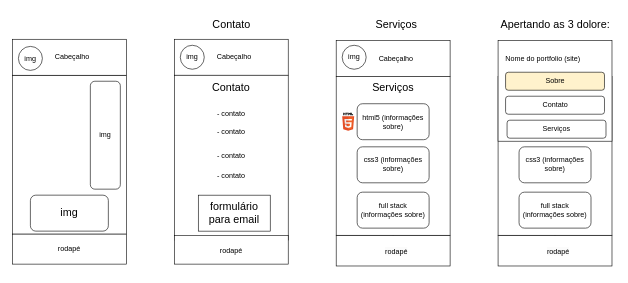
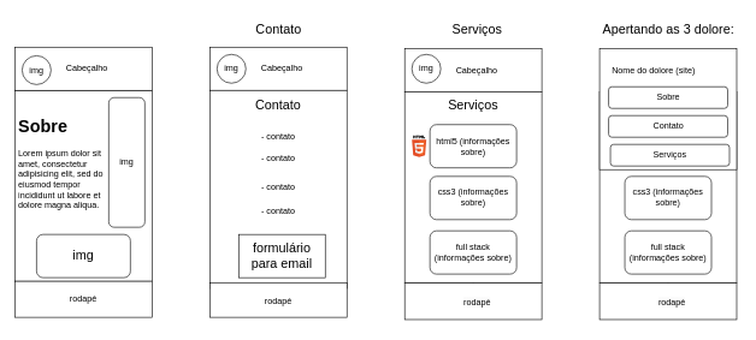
  <mxCell id="0" />
  <mxCell id="1" parent="0" />
  <mxCell id="2" value="" style="rounded=0;whiteSpace=wrap;html=1;fontSize=18;" parent="1" vertex="1"><mxGeometry x="20" y="125" width="190" height="265" as="geometry" /></mxCell>
  <mxCell id="3" value="" style="rounded=0;whiteSpace=wrap;html=1;" parent="1" vertex="1"><mxGeometry x="20" y="65" width="190" height="60" as="geometry" /></mxCell>
  <mxCell id="4" value="rodapé" style="rounded=0;whiteSpace=wrap;html=1;" parent="1" vertex="1"><mxGeometry x="20" y="390" width="190" height="50" as="geometry" /></mxCell>
+ <mxCell id="5" value="&lt;h1&gt;Sobre&lt;/h1&gt;&lt;p&gt;Lorem ipsum dolor sit amet, consectetur adipisicing elit, sed do eiusmod tempor incididunt ut labore et dolore magna aliqua.&lt;/p&gt;" style="text;html=1;strokeColor=none;fillColor=none;spacing=5;spacingTop=-20;whiteSpace=wrap;overflow=hidden;rounded=0;" parent="1" vertex="1"><mxGeometry x="20" y="155" width="130" height="140" as="geometry" /></mxCell>
  <mxCell id="6" value="img" style="ellipse;whiteSpace=wrap;html=1;" parent="1" vertex="1"><mxGeometry x="30" y="76.88" width="40" height="40" as="geometry" /></mxCell>
  <mxCell id="7" value="" style="shape=image;html=1;verticalAlign=top;verticalLabelPosition=bottom;labelBackgroundColor=#ffffff;imageAspect=0;aspect=fixed;image=https://cdn3.iconfinder.com/data/icons/faticons/32/list-01-128.png" parent="1" vertex="1"><mxGeometry x="170" y="85" width="30" height="30" as="geometry" /></mxCell>
  <mxCell id="8" value="Cabeçalho" style="text;html=1;strokeColor=none;fillColor=none;align=center;verticalAlign=middle;whiteSpace=wrap;rounded=0;" parent="1" vertex="1"><mxGeometry x="90" y="80" width="60" height="30" as="geometry" /></mxCell>
  <mxCell id="9" value="img" style="rounded=1;whiteSpace=wrap;html=1;" parent="1" vertex="1"><mxGeometry x="150" y="135" width="50" height="180" as="geometry" /></mxCell>
  <mxCell id="10" value="Contato" style="text;html=1;align=center;verticalAlign=middle;resizable=0;points=[];autosize=1;strokeColor=none;fillColor=none;fontSize=18;" parent="1" vertex="1"><mxGeometry x="340" y="20" width="90" height="40" as="geometry" /></mxCell>
  <mxCell id="11" value="Serviços" style="text;html=1;align=center;verticalAlign=middle;resizable=0;points=[];autosize=1;strokeColor=none;fillColor=none;fontSize=18;" parent="1" vertex="1"><mxGeometry x="615" y="20" width="90" height="40" as="geometry" /></mxCell>
  <mxCell id="12" value="img" style="rounded=1;whiteSpace=wrap;html=1;fontSize=18;" parent="1" vertex="1"><mxGeometry x="50" y="325" width="130" height="60" as="geometry" /></mxCell>
  <mxCell id="13" value="" style="edgeStyle=orthogonalEdgeStyle;rounded=0;orthogonalLoop=1;jettySize=auto;html=1;fontSize=18;" parent="1" source="14" target="18" edge="1"><mxGeometry relative="1" as="geometry" /></mxCell>
  <mxCell id="14" value="" style="rounded=0;whiteSpace=wrap;html=1;fontSize=18;" parent="1" vertex="1"><mxGeometry x="560" y="391.88" width="190" height="51.25" as="geometry" /></mxCell>
  <mxCell id="15" value="" style="rounded=0;whiteSpace=wrap;html=1;fontSize=18;" parent="1" vertex="1"><mxGeometry x="290" y="65" width="190" height="60" as="geometry" /></mxCell>
  <mxCell id="16" value="" style="rounded=0;whiteSpace=wrap;html=1;fontSize=18;" parent="1" vertex="1"><mxGeometry x="290" y="125" width="190" height="275" as="geometry" /></mxCell>
  <mxCell id="17" value="" style="rounded=0;whiteSpace=wrap;html=1;fontSize=18;" parent="1" vertex="1"><mxGeometry x="560" y="66.88" width="190" height="60" as="geometry" /></mxCell>
  <mxCell id="18" value="" style="rounded=0;whiteSpace=wrap;html=1;fontSize=18;" parent="1" vertex="1"><mxGeometry x="560" y="126.88" width="190" height="265" as="geometry" /></mxCell>
  <mxCell id="19" value="img" style="ellipse;whiteSpace=wrap;html=1;" parent="1" vertex="1"><mxGeometry x="300" y="75" width="40" height="40" as="geometry" /></mxCell>
  <mxCell id="20" value="img" style="ellipse;whiteSpace=wrap;html=1;" parent="1" vertex="1"><mxGeometry x="570" y="75" width="40" height="40" as="geometry" /></mxCell>
  <mxCell id="21" value="" style="shape=image;html=1;verticalAlign=top;verticalLabelPosition=bottom;labelBackgroundColor=#ffffff;imageAspect=0;aspect=fixed;image=https://cdn3.iconfinder.com/data/icons/faticons/32/list-01-128.png" parent="1" vertex="1"><mxGeometry x="440" y="80" width="30" height="30" as="geometry" /></mxCell>
  <mxCell id="22" value="" style="shape=image;html=1;verticalAlign=top;verticalLabelPosition=bottom;labelBackgroundColor=#ffffff;imageAspect=0;aspect=fixed;image=https://cdn3.iconfinder.com/data/icons/faticons/32/list-01-128.png" parent="1" vertex="1"><mxGeometry x="710" y="80" width="30" height="30" as="geometry" /></mxCell>
  <mxCell id="23" value="Cabeçalho" style="text;html=1;strokeColor=none;fillColor=none;align=center;verticalAlign=middle;whiteSpace=wrap;rounded=0;" parent="1" vertex="1"><mxGeometry x="360" y="80" width="60" height="30" as="geometry" /></mxCell>
  <mxCell id="24" value="Cabeçalho" style="text;html=1;strokeColor=none;fillColor=none;align=center;verticalAlign=middle;whiteSpace=wrap;rounded=0;" parent="1" vertex="1"><mxGeometry x="630" y="81.88" width="60" height="30" as="geometry" /></mxCell>
  <mxCell id="25" value="&lt;span style=&quot;color: rgb(0, 0, 0); font-family: Helvetica; font-size: 12px; font-style: normal; font-variant-ligatures: normal; font-variant-caps: normal; font-weight: 400; letter-spacing: normal; orphans: 2; text-align: center; text-indent: 0px; text-transform: none; widows: 2; word-spacing: 0px; -webkit-text-stroke-width: 0px; background-color: rgb(251, 251, 251); text-decoration-thickness: initial; text-decoration-style: initial; text-decoration-color: initial; float: none; display: inline !important;&quot;&gt;rodapé&lt;/span&gt;" style="text;whiteSpace=wrap;html=1;fontSize=18;" parent="1" vertex="1"><mxGeometry x="640" y="400" width="40" height="35" as="geometry" /></mxCell>
  <mxCell id="26" value="Contato" style="text;html=1;strokeColor=none;fillColor=none;align=center;verticalAlign=middle;whiteSpace=wrap;rounded=0;fontSize=18;" parent="1" vertex="1"><mxGeometry x="355" y="130" width="60" height="30" as="geometry" /></mxCell>
  <mxCell id="27" value="formulário para email" style="whiteSpace=wrap;html=1;fontSize=18;rounded=0;" parent="1" vertex="1"><mxGeometry x="330" y="325" width="120" height="60" as="geometry" /></mxCell>
  <mxCell id="28" value="&lt;span style=&quot;color: rgb(0, 0, 0); font-family: Helvetica; font-size: 12px; font-style: normal; font-variant-ligatures: normal; font-variant-caps: normal; font-weight: 400; letter-spacing: normal; orphans: 2; text-align: center; text-indent: 0px; text-transform: none; widows: 2; word-spacing: 0px; -webkit-text-stroke-width: 0px; background-color: rgb(251, 251, 251); text-decoration-thickness: initial; text-decoration-style: initial; text-decoration-color: initial; float: none; display: inline !important;&quot;&gt;rodapé&lt;/span&gt;" style="text;whiteSpace=wrap;html=1;fontSize=18;" parent="1" vertex="1"><mxGeometry x="370" y="400" width="70" height="50" as="geometry" /></mxCell>
  <mxCell id="29" value="&lt;font style=&quot;font-size: 12px;&quot;&gt;rodapé&lt;/font&gt;" style="rounded=0;whiteSpace=wrap;html=1;fontSize=18;" parent="1" vertex="1"><mxGeometry x="290" y="392.5" width="190" height="47.5" as="geometry" /></mxCell>
  <mxCell id="30" value="" style="shape=image;html=1;verticalAlign=top;verticalLabelPosition=bottom;labelBackgroundColor=#ffffff;imageAspect=0;aspect=fixed;image=https://cdn3.iconfinder.com/data/icons/minimalisticons/28/phone-128.png;fontSize=12;" parent="1" vertex="1"><mxGeometry x="314" y="180" width="20" height="20" as="geometry" /></mxCell>
  <mxCell id="31" value="" style="shape=image;html=1;verticalAlign=top;verticalLabelPosition=bottom;labelBackgroundColor=#ffffff;imageAspect=0;aspect=fixed;image=https://cdn1.iconfinder.com/data/icons/logo-s-icon-pack-collection/512/whatsup-128.png;fontSize=12;" parent="1" vertex="1"><mxGeometry x="311.5" y="207.5" width="25" height="25" as="geometry" /></mxCell>
  <mxCell id="32" value="" style="shape=image;html=1;verticalAlign=top;verticalLabelPosition=bottom;labelBackgroundColor=#ffffff;imageAspect=0;aspect=fixed;image=https://cdn4.iconfinder.com/data/icons/ionicons/512/icon-social-github-128.png;fontSize=12;" parent="1" vertex="1"><mxGeometry x="308" y="239" width="32" height="32" as="geometry" /></mxCell>
  <mxCell id="33" value="" style="shape=image;html=1;verticalAlign=top;verticalLabelPosition=bottom;labelBackgroundColor=#ffffff;imageAspect=0;aspect=fixed;image=https://cdn3.iconfinder.com/data/icons/picons-social/57/11-linkedin-128.png;fontSize=12;" parent="1" vertex="1"><mxGeometry x="311.5" y="280" width="25" height="25" as="geometry" /></mxCell>
  <mxCell id="34" value="- contato" style="text;html=1;strokeColor=none;fillColor=none;align=center;verticalAlign=middle;whiteSpace=wrap;rounded=0;fontSize=12;" parent="1" vertex="1"><mxGeometry x="355" y="175" width="60" height="30" as="geometry" /></mxCell>
  <mxCell id="35" value="- contato" style="text;html=1;strokeColor=none;fillColor=none;align=center;verticalAlign=middle;whiteSpace=wrap;rounded=0;fontSize=12;" parent="1" vertex="1"><mxGeometry x="355" y="205" width="60" height="30" as="geometry" /></mxCell>
  <mxCell id="36" value="- contato" style="text;html=1;strokeColor=none;fillColor=none;align=center;verticalAlign=middle;whiteSpace=wrap;rounded=0;fontSize=12;" parent="1" vertex="1"><mxGeometry x="355" y="244.38" width="60" height="30" as="geometry" /></mxCell>
  <mxCell id="37" value="- contato" style="text;html=1;strokeColor=none;fillColor=none;align=center;verticalAlign=middle;whiteSpace=wrap;rounded=0;fontSize=12;" parent="1" vertex="1"><mxGeometry x="355" y="277.5" width="60" height="30" as="geometry" /></mxCell>
  <mxCell id="38" value="html5 (informações sobre)" style="rounded=1;whiteSpace=wrap;html=1;fontSize=12;" parent="1" vertex="1"><mxGeometry x="595" y="172.5" width="120" height="60" as="geometry" /></mxCell>
  <mxCell id="39" value="Serviços" style="text;html=1;strokeColor=none;fillColor=none;align=center;verticalAlign=middle;whiteSpace=wrap;rounded=0;fontSize=18;" parent="1" vertex="1"><mxGeometry x="625" y="130" width="60" height="30" as="geometry" /></mxCell>
  <mxCell id="40" value="css3 (informações sobre)" style="rounded=1;whiteSpace=wrap;html=1;fontSize=12;" parent="1" vertex="1"><mxGeometry x="595" y="244.38" width="120" height="60" as="geometry" /></mxCell>
  <mxCell id="41" value="full stack (informações sobre)" style="rounded=1;whiteSpace=wrap;html=1;fontSize=12;" parent="1" vertex="1"><mxGeometry x="595" y="320" width="120" height="60" as="geometry" /></mxCell>
  <mxCell id="42" value="" style="dashed=0;outlineConnect=0;html=1;align=center;labelPosition=center;verticalLabelPosition=bottom;verticalAlign=top;shape=mxgraph.weblogos.html5;fontSize=12;" parent="1" vertex="1"><mxGeometry x="570" y="187.5" width="20" height="30" as="geometry" /></mxCell>
  <mxCell id="43" value="" style="shape=image;html=1;verticalAlign=top;verticalLabelPosition=bottom;labelBackgroundColor=#ffffff;imageAspect=0;aspect=fixed;image=https://cdn1.iconfinder.com/data/icons/ionicons-fill-vol-2/512/logo-css3-128.png;fontSize=12;" parent="1" vertex="1"><mxGeometry x="565.69" y="260.07" width="28.62" height="28.62" as="geometry" /></mxCell>
  <mxCell id="44" value="" style="edgeStyle=orthogonalEdgeStyle;rounded=0;orthogonalLoop=1;jettySize=auto;html=1;fontSize=18;" edge="1" parent="1" source="45" target="46"><mxGeometry relative="1" as="geometry" /></mxCell>
  <mxCell id="45" value="" style="rounded=0;whiteSpace=wrap;html=1;fontSize=18;" vertex="1" parent="1"><mxGeometry x="830" y="391.88" width="190" height="51.25" as="geometry" /></mxCell>
  <mxCell id="46" value="" style="rounded=0;whiteSpace=wrap;html=1;fontSize=18;" vertex="1" parent="1"><mxGeometry x="830" y="126.88" width="190" height="265" as="geometry" /></mxCell>
  <mxCell id="47" value="" style="ellipse;whiteSpace=wrap;html=1;" vertex="1" parent="1"><mxGeometry x="840" y="75" width="40" height="40" as="geometry" /></mxCell>
  <mxCell id="48" value="" style="shape=image;html=1;verticalAlign=top;verticalLabelPosition=bottom;labelBackgroundColor=#ffffff;imageAspect=0;aspect=fixed;image=https://cdn3.iconfinder.com/data/icons/faticons/32/list-01-128.png" vertex="1" parent="1"><mxGeometry x="980" y="80" width="30" height="30" as="geometry" /></mxCell>
  <mxCell id="49" value="Cabeçalho" style="text;html=1;strokeColor=none;fillColor=none;align=center;verticalAlign=middle;whiteSpace=wrap;rounded=0;" vertex="1" parent="1"><mxGeometry x="900" y="81.88" width="60" height="30" as="geometry" /></mxCell>
  <mxCell id="50" value="&lt;span style=&quot;color: rgb(0, 0, 0); font-family: Helvetica; font-size: 12px; font-style: normal; font-variant-ligatures: normal; font-variant-caps: normal; font-weight: 400; letter-spacing: normal; orphans: 2; text-align: center; text-indent: 0px; text-transform: none; widows: 2; word-spacing: 0px; -webkit-text-stroke-width: 0px; background-color: rgb(251, 251, 251); text-decoration-thickness: initial; text-decoration-style: initial; text-decoration-color: initial; float: none; display: inline !important;&quot;&gt;rodapé&lt;/span&gt;" style="text;whiteSpace=wrap;html=1;fontSize=18;" vertex="1" parent="1"><mxGeometry x="910" y="400" width="40" height="35" as="geometry" /></mxCell>
  <mxCell id="51" value="html5 (informações sobre)" style="rounded=1;whiteSpace=wrap;html=1;fontSize=12;" vertex="1" parent="1"><mxGeometry x="865" y="172.5" width="120" height="60" as="geometry" /></mxCell>
  <mxCell id="52" value="Serviços" style="text;html=1;strokeColor=none;fillColor=none;align=center;verticalAlign=middle;whiteSpace=wrap;rounded=0;fontSize=18;" vertex="1" parent="1"><mxGeometry x="895" y="130" width="60" height="30" as="geometry" /></mxCell>
  <mxCell id="53" value="css3 (informações sobre)" style="rounded=1;whiteSpace=wrap;html=1;fontSize=12;" vertex="1" parent="1"><mxGeometry x="865" y="244.38" width="120" height="60" as="geometry" /></mxCell>
  <mxCell id="54" value="full stack (informações sobre)" style="rounded=1;whiteSpace=wrap;html=1;fontSize=12;" vertex="1" parent="1"><mxGeometry x="865" y="320" width="120" height="60" as="geometry" /></mxCell>
  <mxCell id="55" value="" style="dashed=0;outlineConnect=0;html=1;align=center;labelPosition=center;verticalLabelPosition=bottom;verticalAlign=top;shape=mxgraph.weblogos.html5;fontSize=12;" vertex="1" parent="1"><mxGeometry x="840" y="187.5" width="20" height="30" as="geometry" /></mxCell>
  <mxCell id="56" value="" style="shape=image;html=1;verticalAlign=top;verticalLabelPosition=bottom;labelBackgroundColor=#ffffff;imageAspect=0;aspect=fixed;image=https://cdn1.iconfinder.com/data/icons/ionicons-fill-vol-2/512/logo-css3-128.png;fontSize=12;" vertex="1" parent="1"><mxGeometry x="835.69" y="260.07" width="28.62" height="28.62" as="geometry" /></mxCell>
  <mxCell id="57" value="" style="rounded=0;whiteSpace=wrap;html=1;fontSize=18;" vertex="1" parent="1"><mxGeometry x="830" y="66.88" width="190" height="168.12" as="geometry" /></mxCell>
  <mxCell id="58" value="" style="shape=image;html=1;verticalAlign=top;verticalLabelPosition=bottom;labelBackgroundColor=#ffffff;imageAspect=0;aspect=fixed;image=https://cdn3.iconfinder.com/data/icons/faticons/32/list-01-128.png" vertex="1" parent="1"><mxGeometry x="980" y="81.88" width="30" height="30" as="geometry" /></mxCell>
  <mxCell id="59" value="Apertando as 3 dolore:" style="text;html=1;align=center;verticalAlign=middle;resizable=0;points=[];autosize=1;strokeColor=none;fillColor=none;fontSize=18;" vertex="1" parent="1"><mxGeometry x="825" y="20" width="200" height="40" as="geometry" /></mxCell>
- <mxCell id="60" value="Sobre" style="rounded=1;whiteSpace=wrap;html=1;fillColor=#fff2cc;" vertex="1" parent="1"><mxGeometry x="842.5" y="120" width="165" height="30" as="geometry" /></mxCell>
+ <mxCell id="60" value="Sobre" style="rounded=1;whiteSpace=wrap;html=1;" vertex="1" parent="1"><mxGeometry x="842.5" y="120" width="165" height="30" as="geometry" /></mxCell>
  <mxCell id="61" value="Serviços" style="rounded=1;whiteSpace=wrap;html=1;" vertex="1" parent="1"><mxGeometry x="845" y="200" width="165" height="30" as="geometry" /></mxCell>
  <mxCell id="62" value="Contato" style="rounded=1;whiteSpace=wrap;html=1;" vertex="1" parent="1"><mxGeometry x="842.5" y="160" width="165" height="30" as="geometry" /></mxCell>
- <mxCell id="63" value="Nome do portfolio (site)" style="text;html=1;strokeColor=none;fillColor=none;align=center;verticalAlign=middle;whiteSpace=wrap;rounded=0;" vertex="1" parent="1"><mxGeometry x="840" y="81.88" width="130" height="30" as="geometry" /></mxCell>
+ <mxCell id="63" value="Nome do dolore (site)" style="text;html=1;strokeColor=none;fillColor=none;align=center;verticalAlign=middle;whiteSpace=wrap;rounded=0;" vertex="1" parent="1"><mxGeometry x="840" y="81.88" width="130" height="30" as="geometry" /></mxCell>
